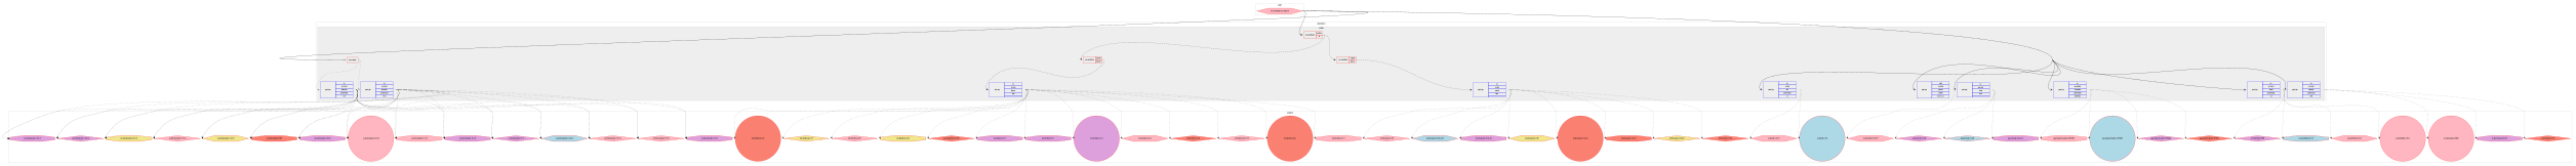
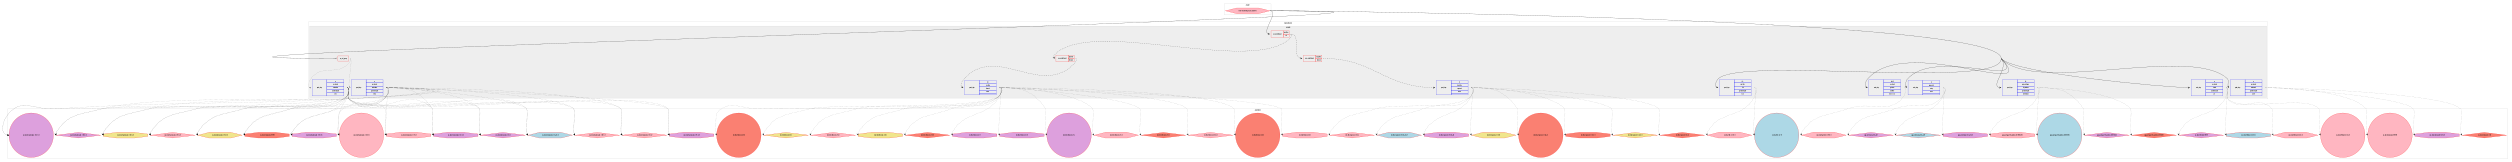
  digraph {
    compound=true
    concentrate=true
    fontname=Oswald
    fontsize=10
    newrank=true
    rankdir=TB
    ranksep=1.5
    node [color=red fillcolor=lightpink fontname=Oswald fontsize=10 shape=diamond style=filled]
    edge [arrowhead=vee fontname=Oswald headport=w style=dotted tailport=e weight=100]
    n1 [label="www-misc/htdig-3.2.0_beta6-r5" shape=hexagon width=4]
    n2 [color=blue label=<<TABLE BORDER="0" CELLBORDER="1" CELLSPACING="0" CELLPADDING="4" WIDTH="220"><TR><TD ROWSPAN="6" CELLPADDING="30">pack_dep</TD></TR><TR><TD WIDTH="110">no</TD></TR><TR><TD>sys-devel</TD></TR><TR><TD>automake</TD></TR><TR><TD>greaterequal</TD></TR><TR><TD>1.16</TD></TR></TABLE>> shape=none fillcolor="" style=""]
    n3 [color=blue label=<<TABLE BORDER="0" CELLBORDER="1" CELLSPACING="0" CELLPADDING="4" WIDTH="220"><TR><TD ROWSPAN="6" CELLPADDING="30">pack_dep</TD></TR><TR><TD WIDTH="110">no</TD></TR><TR><TD>sys-devel</TD></TR><TR><TD>automake</TD></TR><TR><TD>greaterequal</TD></TR><TR><TD>1.15.1</TD></TR></TABLE>> shape=none fillcolor="" style=""]
    n4 [label=<<TABLE BORDER="0" CELLBORDER="1" CELLSPACING="0" CELLPADDING="4"><TR><TD CELLPADDING="10">any_of_group</TD></TR></TABLE>> shape=none fillcolor="" style=""]
    n5 [color=blue label=<<TABLE BORDER="0" CELLBORDER="1" CELLSPACING="0" CELLPADDING="4" WIDTH="220"><TR><TD ROWSPAN="6" CELLPADDING="30">pack_dep</TD></TR><TR><TD WIDTH="110">no</TD></TR><TR><TD>dev-libs</TD></TR><TR><TD>openssl</TD></TR><TR><TD>none</TD></TR><TR><TD></TD></TR></TABLE>> shape=none fillcolor="" style=""]
    n6 [label=<<TABLE BORDER="0" CELLBORDER="1" CELLSPACING="0" CELLPADDING="4"><TR><TD ROWSPAN="3" CELLPADDING="10">use_conditional</TD></TR><TR><TD>negative</TD></TR><TR><TD>libressl</TD></TR></TABLE>> shape=none fillcolor="" style=""]
    n7 [color=blue label=<<TABLE BORDER="0" CELLBORDER="1" CELLSPACING="0" CELLPADDING="4" WIDTH="220"><TR><TD ROWSPAN="6" CELLPADDING="30">pack_dep</TD></TR><TR><TD WIDTH="110">no</TD></TR><TR><TD>dev-libs</TD></TR><TR><TD>libressl</TD></TR><TR><TD>none</TD></TR><TR><TD></TD></TR></TABLE>> shape=none fillcolor="" style=""]
    n8 [label=<<TABLE BORDER="0" CELLBORDER="1" CELLSPACING="0" CELLPADDING="4"><TR><TD ROWSPAN="3" CELLPADDING="10">use_conditional</TD></TR><TR><TD>positive</TD></TR><TR><TD>libressl</TD></TR></TABLE>> shape=none fillcolor="" style=""]
    n9 [label=<<TABLE BORDER="0" CELLBORDER="1" CELLSPACING="0" CELLPADDING="4"><TR><TD ROWSPAN="3" CELLPADDING="10">use_conditional</TD></TR><TR><TD>positive</TD></TR><TR><TD>ssl</TD></TR></TABLE>> shape=none fillcolor="" style=""]
    n10 [color=blue label=<<TABLE BORDER="0" CELLBORDER="1" CELLSPACING="0" CELLPADDING="4" WIDTH="220"><TR><TD ROWSPAN="6" CELLPADDING="30">pack_dep</TD></TR><TR><TD WIDTH="110">no</TD></TR><TR><TD>app-arch</TD></TR><TR><TD>unzip</TD></TR><TR><TD>none</TD></TR><TR><TD></TD></TR></TABLE>> shape=none fillcolor="" style=""]
    n11 [color=blue label=<<TABLE BORDER="0" CELLBORDER="1" CELLSPACING="0" CELLPADDING="4" WIDTH="220"><TR><TD ROWSPAN="6" CELLPADDING="30">pack_dep</TD></TR><TR><TD WIDTH="110">no</TD></TR><TR><TD>app-portage</TD></TR><TR><TD>elt-patches</TD></TR><TR><TD>greaterequal</TD></TR><TR><TD>20170422</TD></TR></TABLE>> shape=none fillcolor="" style=""]
    n12 [color=blue label=<<TABLE BORDER="0" CELLBORDER="1" CELLSPACING="0" CELLPADDING="4" WIDTH="220"><TR><TD ROWSPAN="6" CELLPADDING="30">pack_dep</TD></TR><TR><TD WIDTH="110">no</TD></TR><TR><TD>sys-devel</TD></TR><TR><TD>libtool</TD></TR><TR><TD>greaterequal</TD></TR><TR><TD>2.4</TD></TR></TABLE>> shape=none fillcolor="" style=""]
    n13 [color=blue label=<<TABLE BORDER="0" CELLBORDER="1" CELLSPACING="0" CELLPADDING="4" WIDTH="220"><TR><TD ROWSPAN="6" CELLPADDING="30">pack_dep</TD></TR><TR><TD WIDTH="110">no</TD></TR><TR><TD>sys-devel</TD></TR><TR><TD>autoconf</TD></TR><TR><TD>greaterequal</TD></TR><TR><TD>2.69</TD></TR></TABLE>> shape=none fillcolor="" style=""]
    n14 [color=blue label=<<TABLE BORDER="0" CELLBORDER="1" CELLSPACING="0" CELLPADDING="4" WIDTH="220"><TR><TD ROWSPAN="6" CELLPADDING="30">pack_dep</TD></TR><TR><TD WIDTH="110">no</TD></TR><TR><TD>sys-libs</TD></TR><TR><TD>zlib</TD></TR><TR><TD>greaterequal</TD></TR><TR><TD>1.1.3</TD></TR></TABLE>> shape=none fillcolor="" style=""]
    n15 [color=blue label=<<TABLE BORDER="0" CELLBORDER="1" CELLSPACING="0" CELLPADDING="4" WIDTH="220"><TR><TD ROWSPAN="6" CELLPADDING="30">pack_dep</TD></TR><TR><TD WIDTH="110">weak</TD></TR><TR><TD>sys-devel</TD></TR><TR><TD>gettext</TD></TR><TR><TD>smaller</TD></TR><TR><TD>0.18.1.1-r3</TD></TR></TABLE>> shape=none fillcolor="" style=""]
    n16 [fillcolor=khaki label="sys-devel/automake-1.10.3-r3" shape=hexagon width=4]
    n17 [label="sys-devel/automake-1.11.6-r3" width=4]
    n18 [fillcolor=khaki label="sys-devel/automake-1.12.6-r2" shape=octagon width=4]
    n19 [fillcolor=plum label="sys-devel/automake-1.13.4-r2" width=4]
-   n20 [fillcolor=plum label="sys-devel/automake-1.14.1-r2" shape=octagon width=4]
+   n20 [fillcolor=plum label="sys-devel/automake-1.14.1-r2" shape=circle width=4]
    n21 [fillcolor=plum label="sys-devel/automake-1.15.1-r2" shape=octagon width=4]
    n22 [label="sys-devel/automake-1.16-r2" width=4]
    n23 [label="sys-devel/automake-1.16.1-r1" width=4]
    n24 [fillcolor=lightblue label="sys-devel/automake-1.4_p6-r2" shape=hexagon width=4]
    n25 [fillcolor=plum label="sys-devel/automake-1.5-r2" width=4]
    n26 [fillcolor=plum label="sys-devel/automake-1.6.3-r2" shape=octagon width=4]
    n27 [label="sys-devel/automake-1.7.9-r3" shape=octagon width=4]
    n28 [label="sys-devel/automake-1.8.5-r5" shape=circle width=4]
    n29 [fillcolor=plum label="sys-devel/automake-1.9.6-r5" shape=octagon width=4]
    n30 [fillcolor=salmon label="sys-devel/automake-9999" shape=octagon width=4]
    n31 [fillcolor=salmon label="dev-libs/openssl-1.1.0g-r3" shape=circle width=4]
    n32 [fillcolor=khaki label="dev-libs/openssl-1.1.0h" shape=hexagon width=4]
    n33 [fillcolor=plum label="dev-libs/openssl-0.9.8z_p8" shape=octagon width=4]
    n34 [fillcolor=lightblue label="dev-libs/openssl-0.9.8z_p8-r1" shape=hexagon width=4]
    n35 [label="dev-libs/openssl-1.0.2n" width=4]
    n36 [fillcolor=salmon label="dev-libs/openssl-1.0.2o" width=4]
    n37 [fillcolor=khaki label="dev-libs/openssl-1.0.2o-r1" width=4]
    n38 [fillcolor=salmon label="dev-libs/openssl-1.1.0h-r1" shape=octagon width=4]
    n39 [fillcolor=plum label="dev-libs/libressl-2.7.0" shape=octagon width=4]
    n40 [fillcolor=plum label="dev-libs/libressl-2.7.1" shape=octagon width=4]
-   n41 [fillcolor=salmon label="dev-portage/libressl-2.3.10" width=4]
+   n41 [fillcolor=salmon label="dev-libs/libressl-2.3.10" width=4]
    n42 [fillcolor=khaki label="dev-libs/libressl-2.4.5" shape=octagon width=4]
    n43 [label="dev-libs/libressl-2.5.0" width=4]
    n44 [fillcolor=khaki label="dev-libs/libressl-2.5.4" width=4]
    n45 [fillcolor=salmon label="dev-libs/libressl-2.5.5" shape=circle width=4]
    n46 [label="dev-libs/libressl-2.6.1" shape=octagon width=4]
    n47 [fillcolor=salmon label="dev-libs/libressl-2.6.2" shape=circle width=4]
    n48 [label="dev-libs/libressl-2.6.3-r2" width=4]
    n49 [fillcolor=salmon label="dev-libs/libressl-2.6.0" width=4]
    n50 [label="dev-libs/libressl-2.6.4" shape=hexagon width=4]
    n51 [fillcolor=plum label="dev-libs/libressl-2.7.2" shape=circle width=4]
    n52 [fillcolor=lightblue label="app-arch/unzip-6.0_p20" width=4]
    n53 [fillcolor=plum label="app-arch/unzip-6.0_p21" width=4]
    n54 [fillcolor=plum label="app-arch/unzip-6.0_p21-r2" shape=octagon width=4]
    n55 [fillcolor=salmon label="app-portage/elt-patches-20170317" width=4]
    n56 [fillcolor=plum label="app-portage/elt-patches-20170422" width=4]
    n57 [fillcolor=lightblue label="app-portage/elt-patches-20170815" shape=circle width=4]
    n58 [label="app-portage/elt-patches-20170826.1" shape=octagon width=4]
    n59 [label="sys-devel/libtool-2.4.6-r3" shape=circle width=4]
    n60 [label="sys-devel/libtool-2.4.6-r4" shape=hexagon width=4]
    n61 [fillcolor=lightblue label="sys-devel/libtool-2.4.6-r5" shape=octagon width=4]
    n62 [fillcolor=plum label="sys-devel/libtool-9999" width=4]
    n63 [fillcolor=salmon label="sys-devel/autoconf-2.13" width=4]
    n64 [fillcolor=plum label="sys-devel/autoconf-5.69-r4" shape=octagon width=4]
    n65 [label="sys-devel/autoconf-9999" shape=circle width=4]
    n66 [fillcolor=lightblue label="sys-libs/zlib-1.2.11" shape=circle width=4]
    n67 [label="sys-libs/zlib-1.2.11-r1" shape=hexagon width=4]
    n68 [label="sys-devel/gettext-0.19.8.1" shape=hexagon width=4]
    subgraph cluster_1 {
      color=gray
      label=<<i>dependencies</i>>
      subgraph cluster_2 {
        color=gray
        fillcolor="#eeeeee"
        label=<<i>compile</i>>
        style=filled
        subgraph sub_3 {
          color=gray
          fillcolor="#eeeeee"
          label=<<i>compile</i>>
          style=filled
          n4
          subgraph sub_4 {
            color=gray
            fillcolor="#eeeeee"
            label=<<i>compile</i>>
            style=filled
            n2
          }
          subgraph sub_5 {
            color=gray
            fillcolor="#eeeeee"
            label=<<i>compile</i>>
            style=filled
            n3
          }
        }
        subgraph sub_6 {
          color=gray
          fillcolor="#eeeeee"
          label=<<i>compile</i>>
          style=filled
          n9
          subgraph sub_7 {
            color=gray
            fillcolor="#eeeeee"
            label=<<i>compile</i>>
            style=filled
            n6
            subgraph sub_8 {
              color=gray
              fillcolor="#eeeeee"
              label=<<i>compile</i>>
              style=filled
              n5
            }
          }
          subgraph sub_9 {
            color=gray
            fillcolor="#eeeeee"
            label=<<i>compile</i>>
            style=filled
            n8
            subgraph sub_10 {
              color=gray
              fillcolor="#eeeeee"
              label=<<i>compile</i>>
              style=filled
              n7
            }
          }
        }
        subgraph sub_11 {
          color=gray
          fillcolor="#eeeeee"
          label=<<i>compile</i>>
          style=filled
          n10
        }
        subgraph sub_12 {
          color=gray
          fillcolor="#eeeeee"
          label=<<i>compile</i>>
          style=filled
          n11
        }
        subgraph sub_13 {
          color=gray
          fillcolor="#eeeeee"
          label=<<i>compile</i>>
          style=filled
          n12
        }
        subgraph sub_14 {
          color=gray
          fillcolor="#eeeeee"
          label=<<i>compile</i>>
          style=filled
          n13
        }
        subgraph sub_15 {
          color=gray
          fillcolor="#eeeeee"
          label=<<i>compile</i>>
          style=filled
          n14
        }
        subgraph sub_16 {
          color=gray
          fillcolor="#eeeeee"
          label=<<i>compile</i>>
          style=filled
          n15
        }
      }
      subgraph cluster_17 {
        color=gray
        fillcolor="#eeeeee"
        label=<<i>compile and run</i>>
        style=filled
      }
      subgraph cluster_18 {
        color=gray
        fillcolor="#eeeeee"
        label=<<i>run</i>>
        style=filled
      }
    }
    subgraph cluster_19 {
      color=gray
      label=<<i>ebuild</i>>
      rank=same
      n1
    }
    subgraph cluster_20 {
      color=gray
      label=<<i>candidates</i>>
      rank=same
      subgraph sub_21 {
        color=black
        label=<<i>candidates</i>>
        nodesep=1
        rank=same
        n16
        n17
        n18
        n19
        n20
        n21
        n22
        n23
        n24
        n25
        n26
        n27
        n28
        n29
        n30
      }
      subgraph sub_22 {
        color=black
        label=<<i>candidates</i>>
        nodesep=1
        rank=same
        n16
        n17
        n18
        n19
        n20
        n21
        n22
        n23
        n24
        n25
        n26
        n27
        n28
        n29
        n30
      }
      subgraph sub_23 {
        color=black
        label=<<i>candidates</i>>
        nodesep=1
        rank=same
        n31
        n32
        n33
        n34
        n35
        n36
        n37
        n38
      }
      subgraph sub_24 {
        color=black
        label=<<i>candidates</i>>
        nodesep=1
        rank=same
        n39
        n40
        n41
        n42
        n43
        n44
        n45
        n46
        n47
        n48
        n49
        n50
        n51
      }
      subgraph sub_25 {
        color=black
        label=<<i>candidates</i>>
        nodesep=1
        rank=same
        n52
        n53
        n54
      }
      subgraph sub_26 {
        color=black
        label=<<i>candidates</i>>
        nodesep=1
        rank=same
        n55
        n56
        n57
        n58
      }
      subgraph sub_27 {
        color=black
        label=<<i>candidates</i>>
        nodesep=1
        rank=same
        n59
        n60
        n61
        n62
      }
      subgraph sub_28 {
        color=black
        label=<<i>candidates</i>>
        nodesep=1
        rank=same
        n63
        n64
        n65
      }
      subgraph sub_29 {
        color=black
        label=<<i>candidates</i>>
        nodesep=1
        rank=same
        n66
        n67
      }
      subgraph sub_30 {
        color=black
        label=<<i>candidates</i>>
        nodesep=1
        rank=same
        n68
      }
    }
    n1 -> n4 [arrowhead=oinv style=solid weight=20]
    n1 -> n9 [style=solid weight=20]
    n1 -> n10 [style=solid weight=20]
    n1 -> n11 [style=solid weight=20]
    n1 -> n12 [style=solid weight=20]
    n1 -> n13 [style=solid weight=20]
    n1 -> n14 [style=solid weight=20]
    n1 -> n15 [style=solid weight=20]
    n2 -> n16
    n2 -> n17
    n2 -> n18
    n2 -> n19
    n2 -> n20
    n2 -> n21
    n2 -> n22
    n2 -> n23
    n2 -> n24
    n2 -> n25
    n2 -> n26
    n2 -> n27
    n2 -> n28
    n2 -> n29
    n2 -> n30
    n3 -> n16
    n3 -> n17
    n3 -> n18
    n3 -> n19
    n3 -> n20
    n3 -> n21
    n3 -> n22
    n3 -> n23
    n3 -> n24
    n3 -> n25
    n3 -> n26
    n3 -> n27
    n3 -> n28
    n3 -> n29
    n3 -> n30
    n4 -> n2 [arrowhead=oinv weight=20]
    n4 -> n3 [arrowhead=oinv weight=20]
    n5 -> n31
    n5 -> n32
    n5 -> n33
    n5 -> n34
    n5 -> n35
    n5 -> n36
    n5 -> n37
    n5 -> n38
    n6 -> n5 [style=dashed weight=20]
    n7 -> n39
    n7 -> n40
    n7 -> n41
    n7 -> n42
    n7 -> n43
    n7 -> n44
    n7 -> n45
    n7 -> n46
    n7 -> n47
    n7 -> n48
    n7 -> n49
    n7 -> n50
    n7 -> n51
    n8 -> n7 [style=dashed weight=20]
    n9 -> n6 [style=dashed weight=20]
    n9 -> n8 [style=dashed weight=20]
    n10 -> n52
    n10 -> n53
    n10 -> n54
    n11 -> n55
    n11 -> n56
    n11 -> n57
    n11 -> n58
    n12 -> n59
    n12 -> n60
    n12 -> n61
    n12 -> n62
    n13 -> n63
    n13 -> n64
    n13 -> n65
    n14 -> n66
    n14 -> n67
    n15 -> n68
  }
